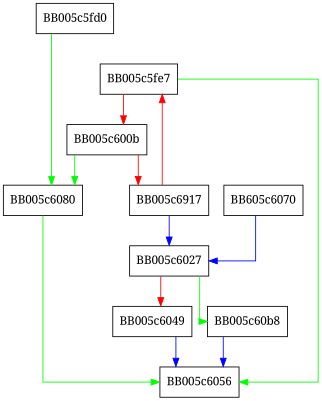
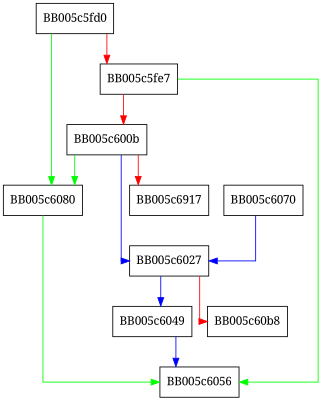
  digraph {
    fontname="Noto Serif"
    splines=ortho
    node [fontname="Noto Serif" shape=box]
    edge [color=green fontname="Noto Serif"]
    BB005c5fd0
    BB005c6080
    BB005c5fe7
    BB005c6056
    BB005c600b
    n6 [label=BB005c6917]
-   BB005c6070 [label=BB605c6070]
+   BB005c6070
    BB005c6027
    BB005c60b8
    BB005c6049
    BB005c5fd0 -> BB005c6080
-   n6 -> BB005c5fe7 [color=red]
+   BB005c5fd0 -> BB005c5fe7 [color=red]
    BB005c6080 -> BB005c6056
    BB005c5fe7 -> BB005c6056
    BB005c5fe7 -> BB005c600b [color=red]
    BB005c600b -> BB005c6080
    BB005c600b -> n6 [color=red]
-   n6 -> BB005c6027 [color=blue]
+   BB005c600b -> BB005c6027 [color=blue]
    BB005c6070 -> BB005c6027 [color=blue]
-   BB005c6027 -> BB005c60b8
-   BB005c6027 -> BB005c6049 [color=red]
-   BB005c60b8 -> BB005c6056 [color=blue]
+   BB005c6027 -> BB005c60b8 [color=red]
+   BB005c6027 -> BB005c6049 [color=blue]
    BB005c6049 -> BB005c6056 [color=blue]
  }
